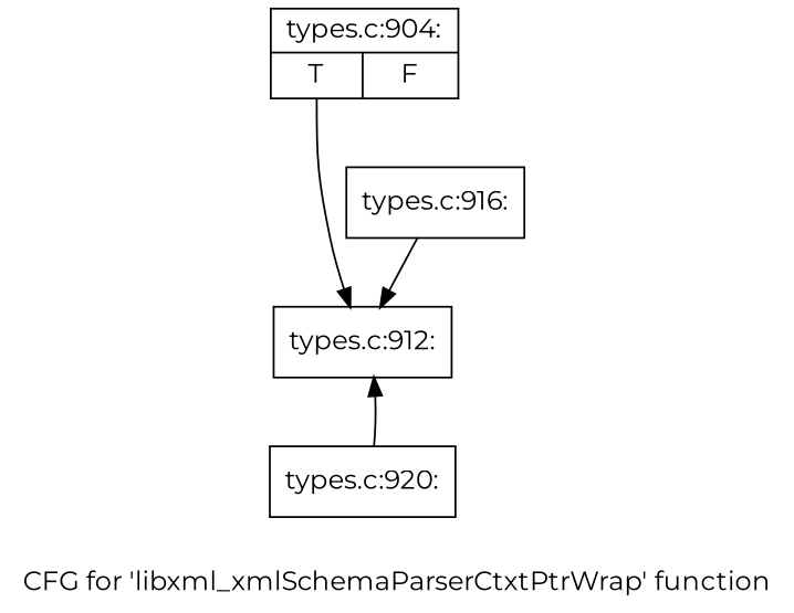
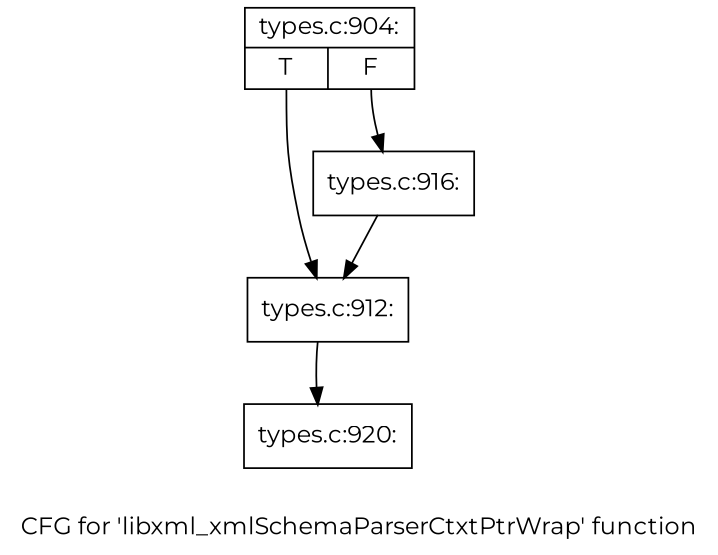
  digraph {
    fontname=Montserrat
    label="CFG for 'libxml_xmlSchemaParserCtxtPtrWrap' function"
    node [fontname=Montserrat shape=record]
    edge [fontname=Montserrat]
    n1 [label="{types.c:904:|{<s0>T|<s1>F}}"]
    n2 [label="{types.c:912:}"]
    n3 [label="{types.c:916:}"]
    n4 [label="{types.c:920:}"]
    n1 -> n2 [tailport=s0]
-   n4 -> n2
+   n1 -> n3 [tailport=s1]
+   n2 -> n4
    n3 -> n2
  }
